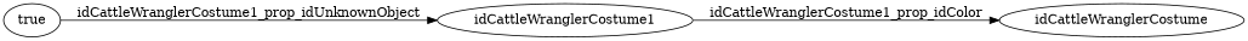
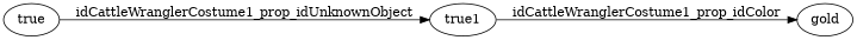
  strict digraph {
    rankdir=LR
    edge [edge_type=property]
-   idCattleWranglerCostume1 [node_type=entity_node root=root]
-   gold [label=idCattleWranglerCostume]
+   idCattleWranglerCostume1 [node_type=entity_node root=root label=true1]
+   gold
    true
    idCattleWranglerCostume1 -> gold [label=idCattleWranglerCostume1_prop_idColor]
    true -> idCattleWranglerCostume1 [label=idCattleWranglerCostume1_prop_idUnknownObject]
  }
